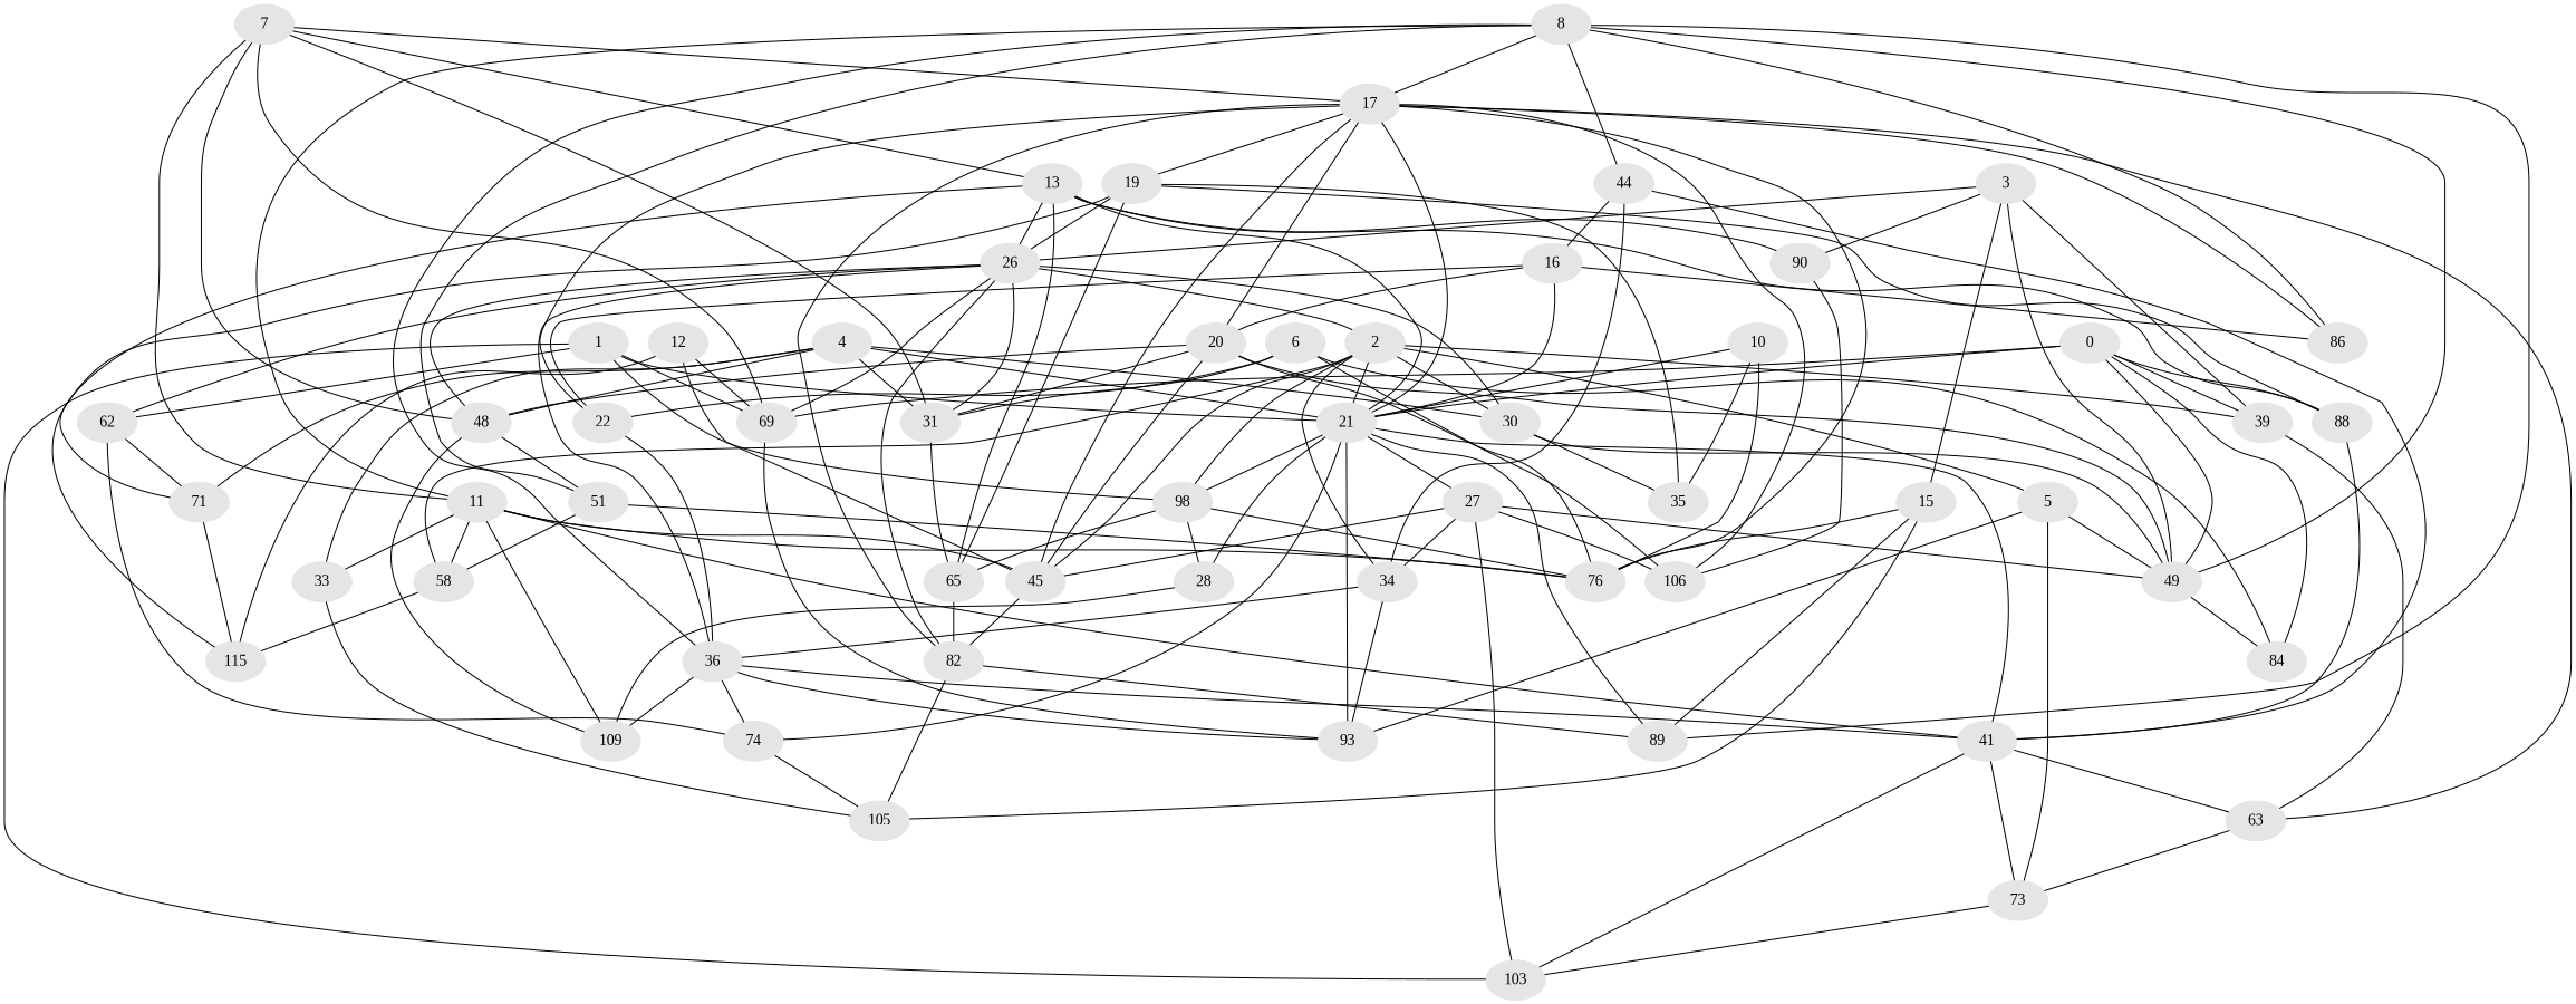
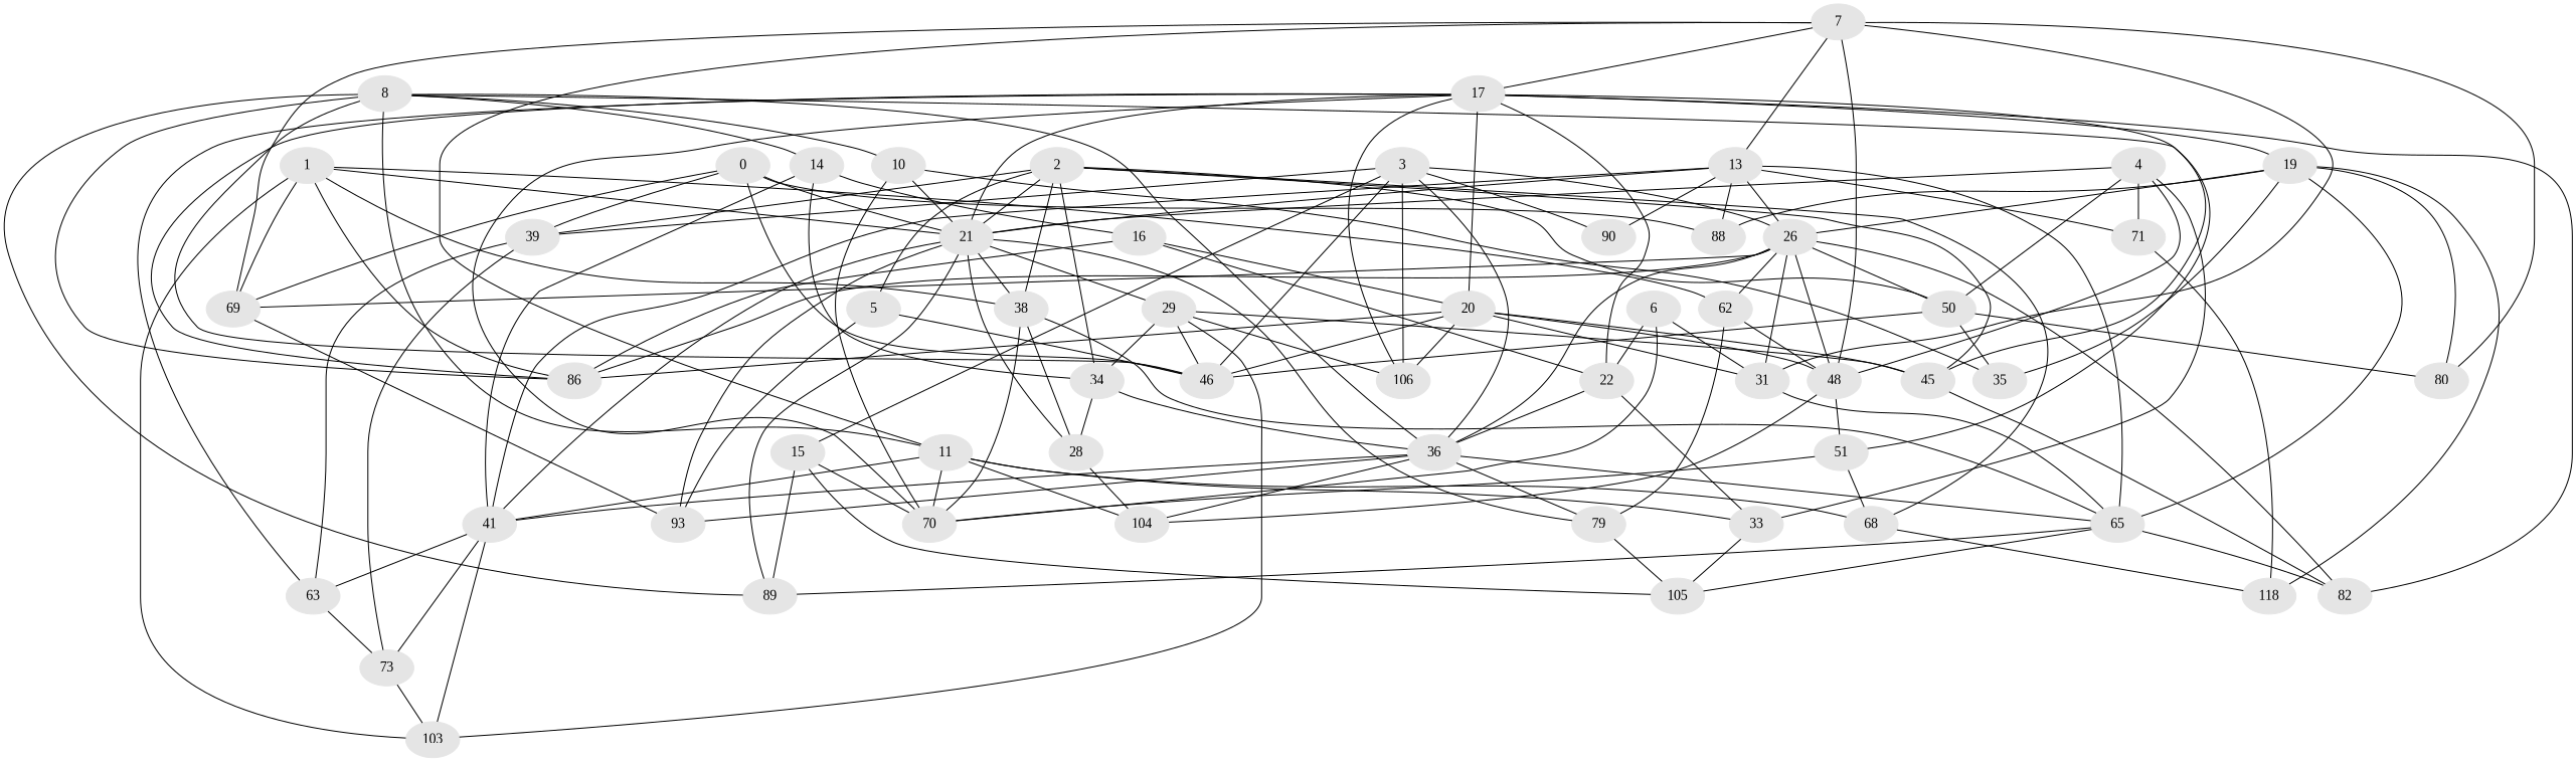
  graph {
    fontname="Liberation Serif"
    node [color=gray90 fontname="Liberation Serif" style=filled]
    edge [fontname="Liberation Serif"]
    1 [super="+29"]
    21 [super="+37+54+91"]
-   38 [super="+40" label=98]
+   38 [super="+40"]
    62
    69 [super="+120"]
    86 [super="+96"]
    103
    93
    89
    41 [super="+79+95"]
-   27 [super="+92"]
-   74
+   27 [super="+92" label=29]
+   74 [label=79]
    n13 [label=28 super="+87"]
-   76 [super="+113"]
+   76 [super="+113" label=70]
    65 [super="+104"]
    71
    2 [super="+101+110"]
    5
-   30 [super="+99"]
+   30 [super="+99" label=50]
    34 [super="+47"]
    39
    45 [super="+72"]
-   58
-   49 [super="+70+55"]
+   58 [label=68]
+   49 [super="+70+55" label=46]
    73
+   80
    35 [super="+43"]
    36 [super="+61+81+121"]
    63
    82 [super="+116"]
-   115
+   115 [label=118]
    3 [super="+53"]
    15
    26 [super="+42+50"]
    90
    105
    31 [super="+97"]
    48 [super="+100"]
-   109
-   84
+   109 [label=104]
    106
    4 [super="+111"]
    33
    51
    22 [super="+83"]
    6
    7 [super="+28+112"]
    11 [super="+60"]
    13 [super="+23"]
    17 [super="+24+18+66"]
    88
    20 [super="+98+102"]
    19 [super="+25+59"]
    8 [super="+52"]
-   14 [label=44]
+   14
    16 [super="+32"]
    n57 [label=0 super="+68"]
    10
-   12
    1 -- 21
    1 -- 38
    1 -- 62
    1 -- 69
+   1 -- 86
    1 -- 103
    21 -- 38
    21 -- 93
    21 -- 89
    21 -- 41
    21 -- 27
    21 -- 74
    21 -- n13 [weight=2]
    38 -- n13
    38 -- 76
    38 -- 65
    62 -- 74
-   62 -- 71
+   62 -- 48
    69 -- 93
    41 -- 103
    41 -- 73
    41 -- 63
    27 -- 103
    27 -- 34
    27 -- 45
    27 -- 49
    27 -- 106
    74 -- 105
    n13 -- 109
-   82 -- 89
+   65 -- 89
    65 -- 82 [weight=2]
    71 -- 115
    2 -- 21
    2 -- 38
    2 -- 5
    2 -- 30
    2 -- 34
    2 -- 39
    2 -- 45
    2 -- 58
    5 -- 93
    5 -- 49
-   5 -- 73
+   39 -- 73
    30 -- 49
+   30 -- 80
    30 -- 35
-   34 -- 93 [weight=2]
+   34 -- n13 [weight=2]
    34 -- 36
    39 -- 63
    45 -- 82
    58 -- 115
-   49 -- 84
    73 -- 103
    36 -- 93
    36 -- 41
    36 -- 74
+   36 -- 65
    36 -- 109
    63 -- 73
-   82 -- 105
+   65 -- 105
    3 -- 39
    3 -- 49
+   3 -- 36
    3 -- 15
    3 -- 26
    3 -- 90
    15 -- 89
    15 -- 76
    15 -- 105
    26 -- 62
    26 -- 69
-   26 -- 2
+   26 -- 86
    26 -- 30
    26 -- 36
    26 -- 82
    26 -- 31
    26 -- 48
-   90 -- 106
+   3 -- 106
    31 -- 65
    48 -- 109
    48 -- 51
    4 -- 21
    4 -- 71
    4 -- 30
-   4 -- 31
    4 -- 48
    4 -- 33
    33 -- 105
    51 -- 76
    51 -- 58
    22 -- 36
+   22 -- 33
    6 -- 76
    6 -- 31
-   6 -- 84
    6 -- 22
    7 -- 69
+   7 -- 80 [weight=2]
    7 -- 31
    7 -- 48
    7 -- 11
    7 -- 13
    7 -- 17
    11 -- 41
    11 -- 76
-   11 -- 45
    11 -- 58
    11 -- 109
    11 -- 33
    13 -- 21
-   88 -- 41
+   13 -- 41
    13 -- 65
    13 -- 71
    13 -- 26
    13 -- 90
    13 -- 88
    17 -- 21
    17 -- 86
    17 -- 76 [weight=2]
    17 -- 45
    17 -- 63
    17 -- 82
    17 -- 106
    17 -- 22 [weight=2]
    17 -- 20
    17 -- 19
+   20 -- 86
    20 -- 45
    20 -- 49
    20 -- 31
    20 -- 48
    20 -- 106
    19 -- 65
+   19 -- 80
    19 -- 35
    19 -- 115
    19 -- 26 [weight=2]
    19 -- 88
    8 -- 86
    8 -- 89
    8 -- 49
    8 -- 36
    8 -- 51
    8 -- 11
-   8 -- 17
+   8 -- 10
    8 -- 14
    14 -- 41
    14 -- 34
    14 -- 16
-   16 -- 21
    16 -- 86
    16 -- 22
    16 -- 20
    n57 -- 21
    n57 -- 69
    n57 -- 39
    n57 -- 49
-   n57 -- 84
    n57 -- 88
    10 -- 21
    10 -- 76
    10 -- 35
-   12 -- 69
-   12 -- 45 [weight=2]
-   12 -- 115
  }
